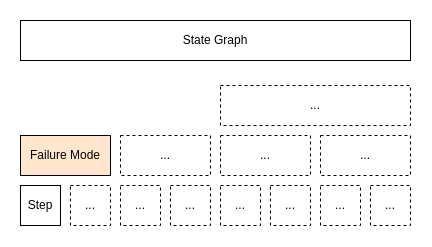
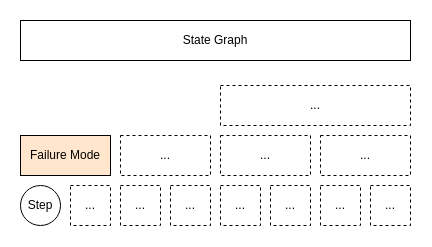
  <mxCell id="0" />
  <mxCell id="1" parent="0" />
  <mxCell id="2" value="Failure Mode" style="rounded=0;whiteSpace=wrap;html=1;fillColor=#ffe6cc;" vertex="1" parent="1"><mxGeometry x="20" y="135" width="90" height="40" as="geometry" /></mxCell>
- <mxCell id="3" value="Step" style="rounded=0;whiteSpace=wrap;html=1;" vertex="1" parent="1"><mxGeometry x="20" y="185" width="40" height="40" as="geometry" /></mxCell>
+ <mxCell id="3" value="Step" style="ellipse;whiteSpace=wrap;html=1;" vertex="1" parent="1"><mxGeometry x="20" y="185" width="40" height="40" as="geometry" /></mxCell>
  <mxCell id="4" value="..." style="rounded=0;whiteSpace=wrap;html=1;dashed=1;" vertex="1" parent="1"><mxGeometry x="220" y="85" width="190" height="40" as="geometry" /></mxCell>
  <mxCell id="5" value="..." style="rounded=0;whiteSpace=wrap;html=1;dashed=1;" vertex="1" parent="1"><mxGeometry x="220" y="135" width="90" height="40" as="geometry" /></mxCell>
  <mxCell id="6" value="..." style="rounded=0;whiteSpace=wrap;html=1;dashed=1;" vertex="1" parent="1"><mxGeometry x="320" y="135" width="90" height="40" as="geometry" /></mxCell>
  <mxCell id="7" value="State Graph" style="rounded=0;whiteSpace=wrap;html=1;" vertex="1" parent="1"><mxGeometry x="20" y="20" width="390" height="40" as="geometry" /></mxCell>
  <mxCell id="8" value="..." style="rounded=0;whiteSpace=wrap;html=1;dashed=1;" vertex="1" parent="1"><mxGeometry x="120" y="135" width="90" height="40" as="geometry" /></mxCell>
  <mxCell id="9" value="..." style="rounded=0;whiteSpace=wrap;html=1;dashed=1;" vertex="1" parent="1"><mxGeometry x="120" y="185" width="40" height="40" as="geometry" /></mxCell>
  <mxCell id="10" value="..." style="rounded=0;whiteSpace=wrap;html=1;dashed=1;" vertex="1" parent="1"><mxGeometry x="170" y="185" width="40" height="40" as="geometry" /></mxCell>
  <mxCell id="11" value="..." style="rounded=0;whiteSpace=wrap;html=1;dashed=1;" vertex="1" parent="1"><mxGeometry x="220" y="185" width="40" height="40" as="geometry" /></mxCell>
  <mxCell id="12" value="..." style="rounded=0;whiteSpace=wrap;html=1;dashed=1;" vertex="1" parent="1"><mxGeometry x="270" y="185" width="40" height="40" as="geometry" /></mxCell>
  <mxCell id="13" value="..." style="rounded=0;whiteSpace=wrap;html=1;dashed=1;" vertex="1" parent="1"><mxGeometry x="320" y="185" width="40" height="40" as="geometry" /></mxCell>
  <mxCell id="14" value="..." style="rounded=0;whiteSpace=wrap;html=1;dashed=1;" vertex="1" parent="1"><mxGeometry x="370" y="185" width="40" height="40" as="geometry" /></mxCell>
  <mxCell id="15" value="..." style="rounded=0;whiteSpace=wrap;html=1;dashed=1;" vertex="1" parent="1"><mxGeometry x="70" y="185" width="40" height="40" as="geometry" /></mxCell>
